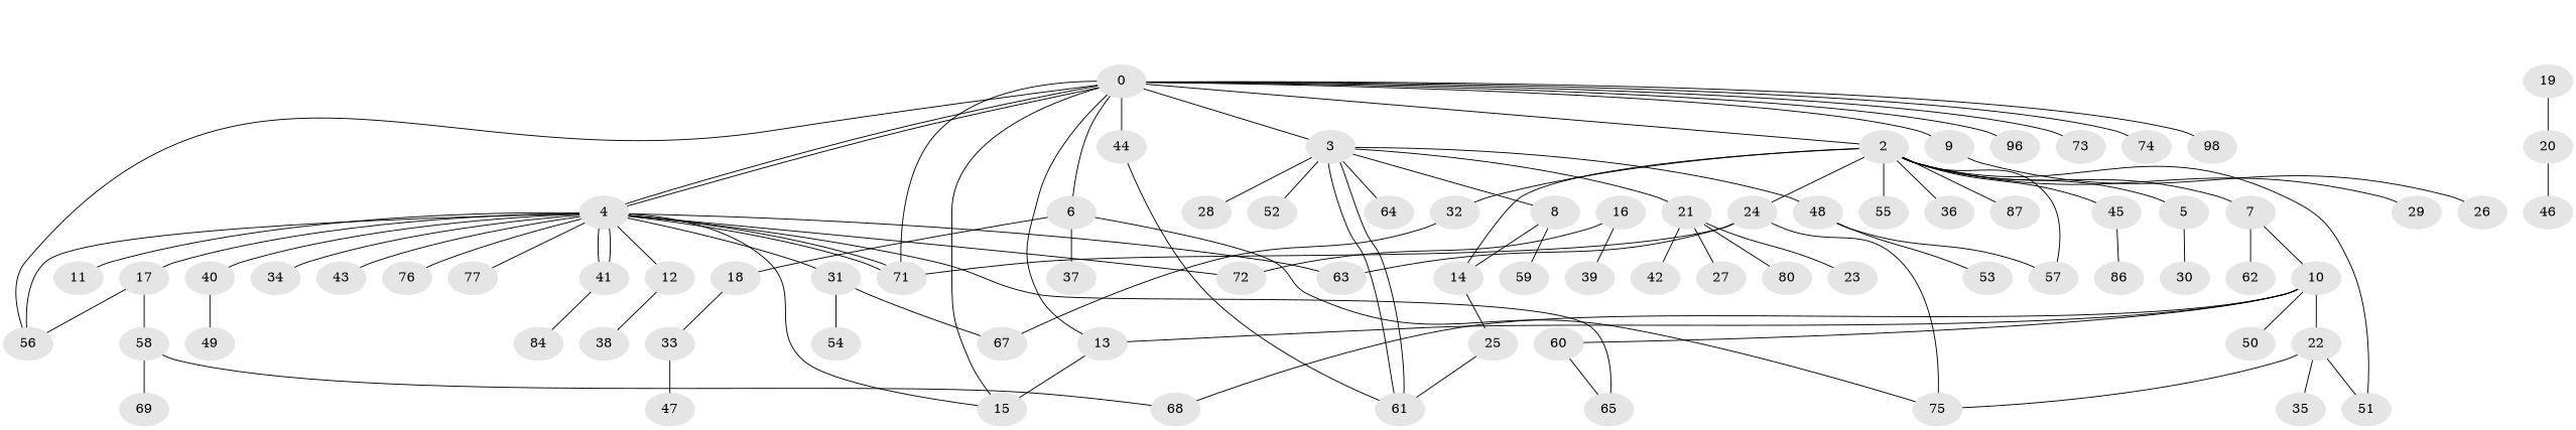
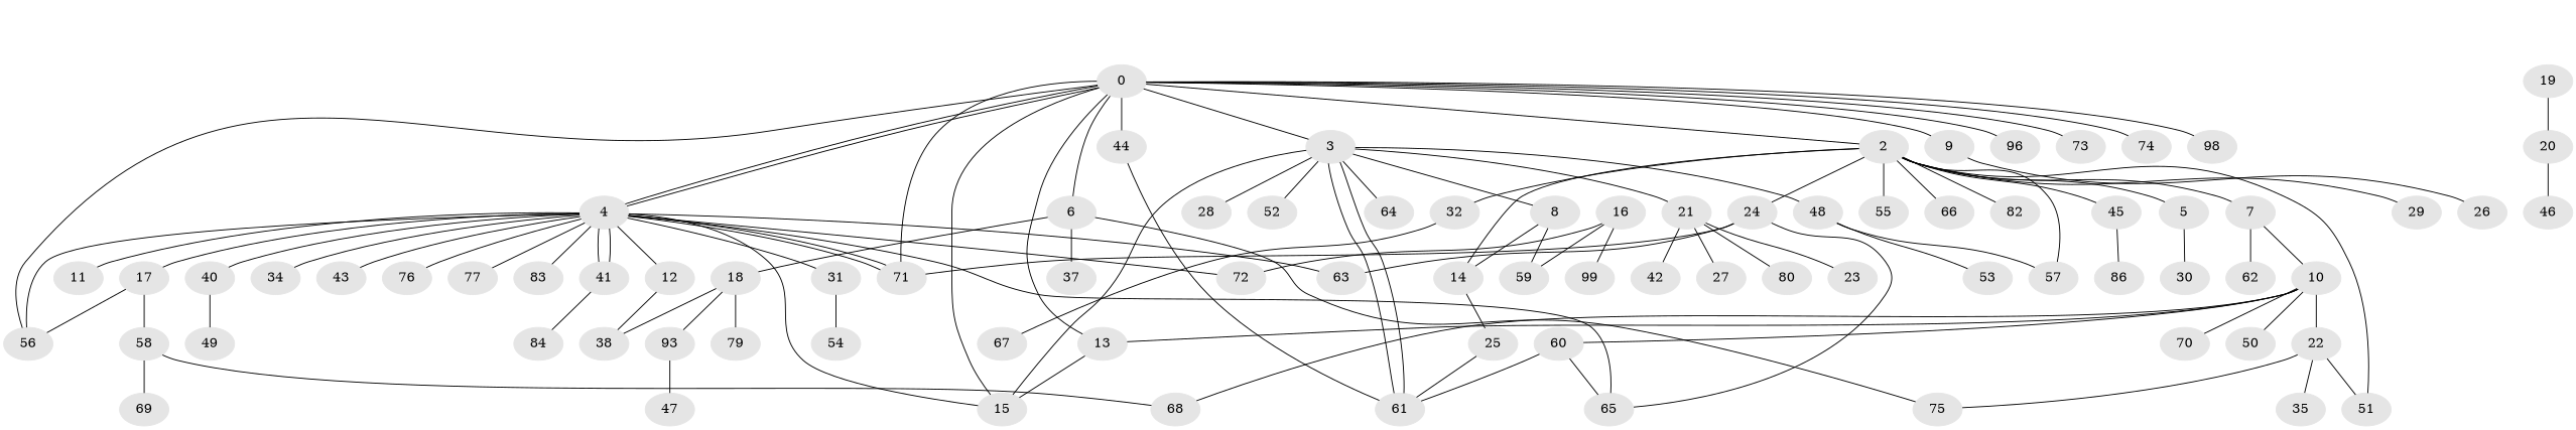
  graph {
    node [color=gray90 style=filled]
    n1 [label=0]
    2
    3
    4
    6
    9
    13
    15
    n9 [label=96]
    44
    56
    71
    73
    74
    n15 [label=98]
    5
    7
    14
    24
    29
    32
    45
    51
    55
    57
-   66 [label=36]
-   82 [label=87]
+   66
+   82
    8
    21
    28
    48
    52
    61
    64
    11
    12
    17
    31
    34
    40
    41
    43
    63
    65
    76
    77
+   83
    72
    18
    37
    75
    26
    30
    10
    62
    25
    19
    20
    67
    n60 [label=86]
    59
    23
    27
    42
    80
    53
    38
    16
-   39
+   39 [label=99]
    58
    54
    49
    84
-   33
+   33 [label=93]
+   79
    22
    60
    68
+   70
    50
    35
    69
    47
    46
    n1 -- 2
    n1 -- 3
    n1 -- 4
    n1 -- 4
    n1 -- 6
    n1 -- 9
    n1 -- 13
    n1 -- 15
    n1 -- n9
    n1 -- 44
    n1 -- 56
    n1 -- 71
    n1 -- 73
    n1 -- 74
    n1 -- n15
    2 -- 5
    2 -- 7
    2 -- 14
    2 -- 24
    2 -- 29
    2 -- 32
    2 -- 45
    2 -- 51
    2 -- 55
    2 -- 57
    2 -- 66
    2 -- 82
+   3 -- 15
    3 -- 8
    3 -- 21
    3 -- 28
    3 -- 48
    3 -- 52
    3 -- 61
    3 -- 61
    3 -- 64
    4 -- 15
    4 -- 56
    4 -- 71
    4 -- 71
    4 -- 11
    4 -- 12
    4 -- 17
    4 -- 31
    4 -- 34
    4 -- 40
    4 -- 41
    4 -- 41
    4 -- 43
    4 -- 63
    4 -- 65
    4 -- 76
    4 -- 77
+   4 -- 83
    4 -- 72
    6 -- 18
    6 -- 37
    6 -- 75
    9 -- 26
    13 -- 15
    44 -- 61
    5 -- 30
    7 -- 10
    7 -- 62
    14 -- 25
    24 -- 71
    24 -- 63
-   24 -- 75
+   24 -- 65
    32 -- 67
    45 -- n60
    8 -- 14
    8 -- 59
    21 -- 23
    21 -- 27
    21 -- 42
    21 -- 80
    48 -- 57
    48 -- 53
    12 -- 38
    17 -- 56
    17 -- 58
-   31 -- 67
    31 -- 54
    40 -- 49
    41 -- 84
+   18 -- 38
    18 -- 33
+   18 -- 79
    10 -- 13
    10 -- 22
    10 -- 60
    10 -- 68
+   10 -- 70
    10 -- 50
    25 -- 61
    19 -- 20
    20 -- 46
    16 -- 72
+   16 -- 59
    16 -- 39
    58 -- 68
    58 -- 69
    33 -- 47
    22 -- 51
    22 -- 75
    22 -- 35
+   60 -- 61
    60 -- 65
  }
